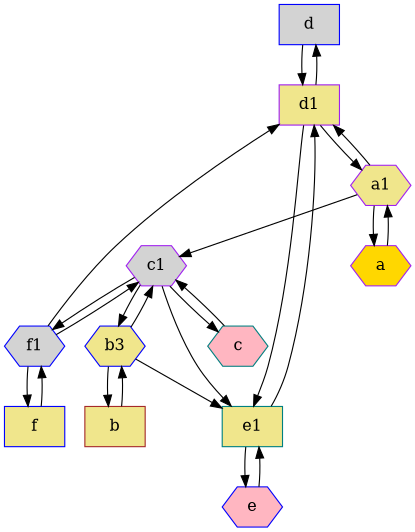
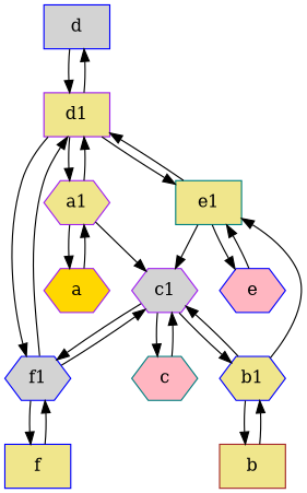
  digraph {
    node [color=blue fillcolor=khaki shape=hexagon style=filled]
    d [fillcolor=lightgrey shape=box]
    d1 [color=purple shape=box]
    f1 [fillcolor=lightgrey]
    a1 [color=purple]
    e1 [color=teal shape=box]
    b [color=brown shape=box]
-   b1 [label=b3]
+   b1
    c1 [color=purple fillcolor=lightgrey]
    f [shape=box]
    c [color=teal fillcolor=lightpink]
    a [color=purple fillcolor=gold]
    e [fillcolor=lightpink]
    d -> d1
    d1 -> d
+   d1 -> f1
    d1 -> a1
    d1 -> e1
    f1 -> d1
    f1 -> c1
    f1 -> f
    a1 -> d1
    a1 -> c1
    a1 -> a
    e1 -> d1
    e1 -> e
    b -> b1
    b1 -> e1
    b1 -> b
    b1 -> c1
    c1 -> f1
-   c1 -> e1
+   e1 -> c1
    c1 -> b1
    c1 -> c
    f -> f1
    c -> c1
    a -> a1
    e -> e1
  }
